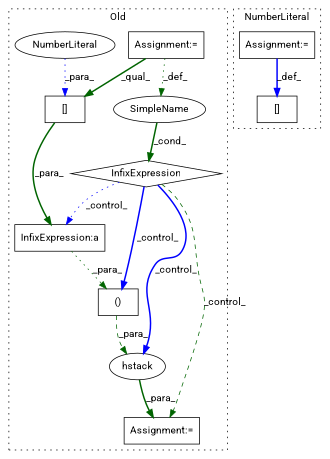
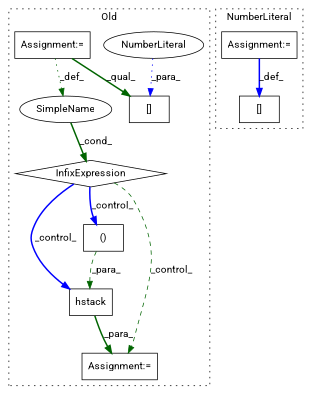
  digraph {
    fontname=Roboto
    node [a=7 fontname=Roboto l=1 shape=box]
    edge [color=darkgreen fontname=Roboto style=bold]
-   n1 [a=32 l="7,1" label=hstack s="2726,2827" shape=ellipse]
+   n1 [a=32 l="7,1" label=hstack s="2726,2827"]
    n2 [label="Assignment:=" s=2719]
    n3 [a=106 l=56 label="()" s=2768]
-   n4 [a=27 l=3 label="InfixExpression:a" s=2799]
    n5 [a=2 l="19,1" label="[]" s="2802,2822"]
    n6 [a=70 l="71,2" label=InfixExpression s="2592,2693" shape=diamond]
    n7 [a=34 label=NumberLiteral s=2821 shape=ellipse]
    n8 [a=42 l=3 label=SimpleName s=2667 shape=ellipse]
    n9 [label="Assignment:=" s=2518]
    n10 [a=2 l="13,1" label="[]" s="3373,3400"]
    n11 [label="Assignment:=" s=3401]
    subgraph cluster_1 {
      label=Old
      style=dotted
      n1
      n2
      n3
-     n4
      n5
      n6
      n7
      n8
      n9
    }
    subgraph cluster_2 {
      label=NumberLiteral
      style=dotted
      n10
      n11
    }
    n1 -> n2 [label=_para_]
    n3 -> n1 [label=_para_ style=dashed]
-   n4 -> n3 [label=_para_ style=dotted]
-   n5 -> n4 [label=_para_]
    n6 -> n1 [color=blue label=_control_]
    n6 -> n2 [label=_control_ style=dashed]
    n6 -> n3 [color=blue label=_control_]
-   n6 -> n4 [color=blue label=_control_ style=dotted]
    n7 -> n5 [color=blue label=_para_ style=dotted]
    n8 -> n6 [label=_cond_]
    n9 -> n5 [label=_qual_]
    n9 -> n8 [label=_def_ style=dotted]
    n11 -> n10 [color=blue label=_def_]
  }
